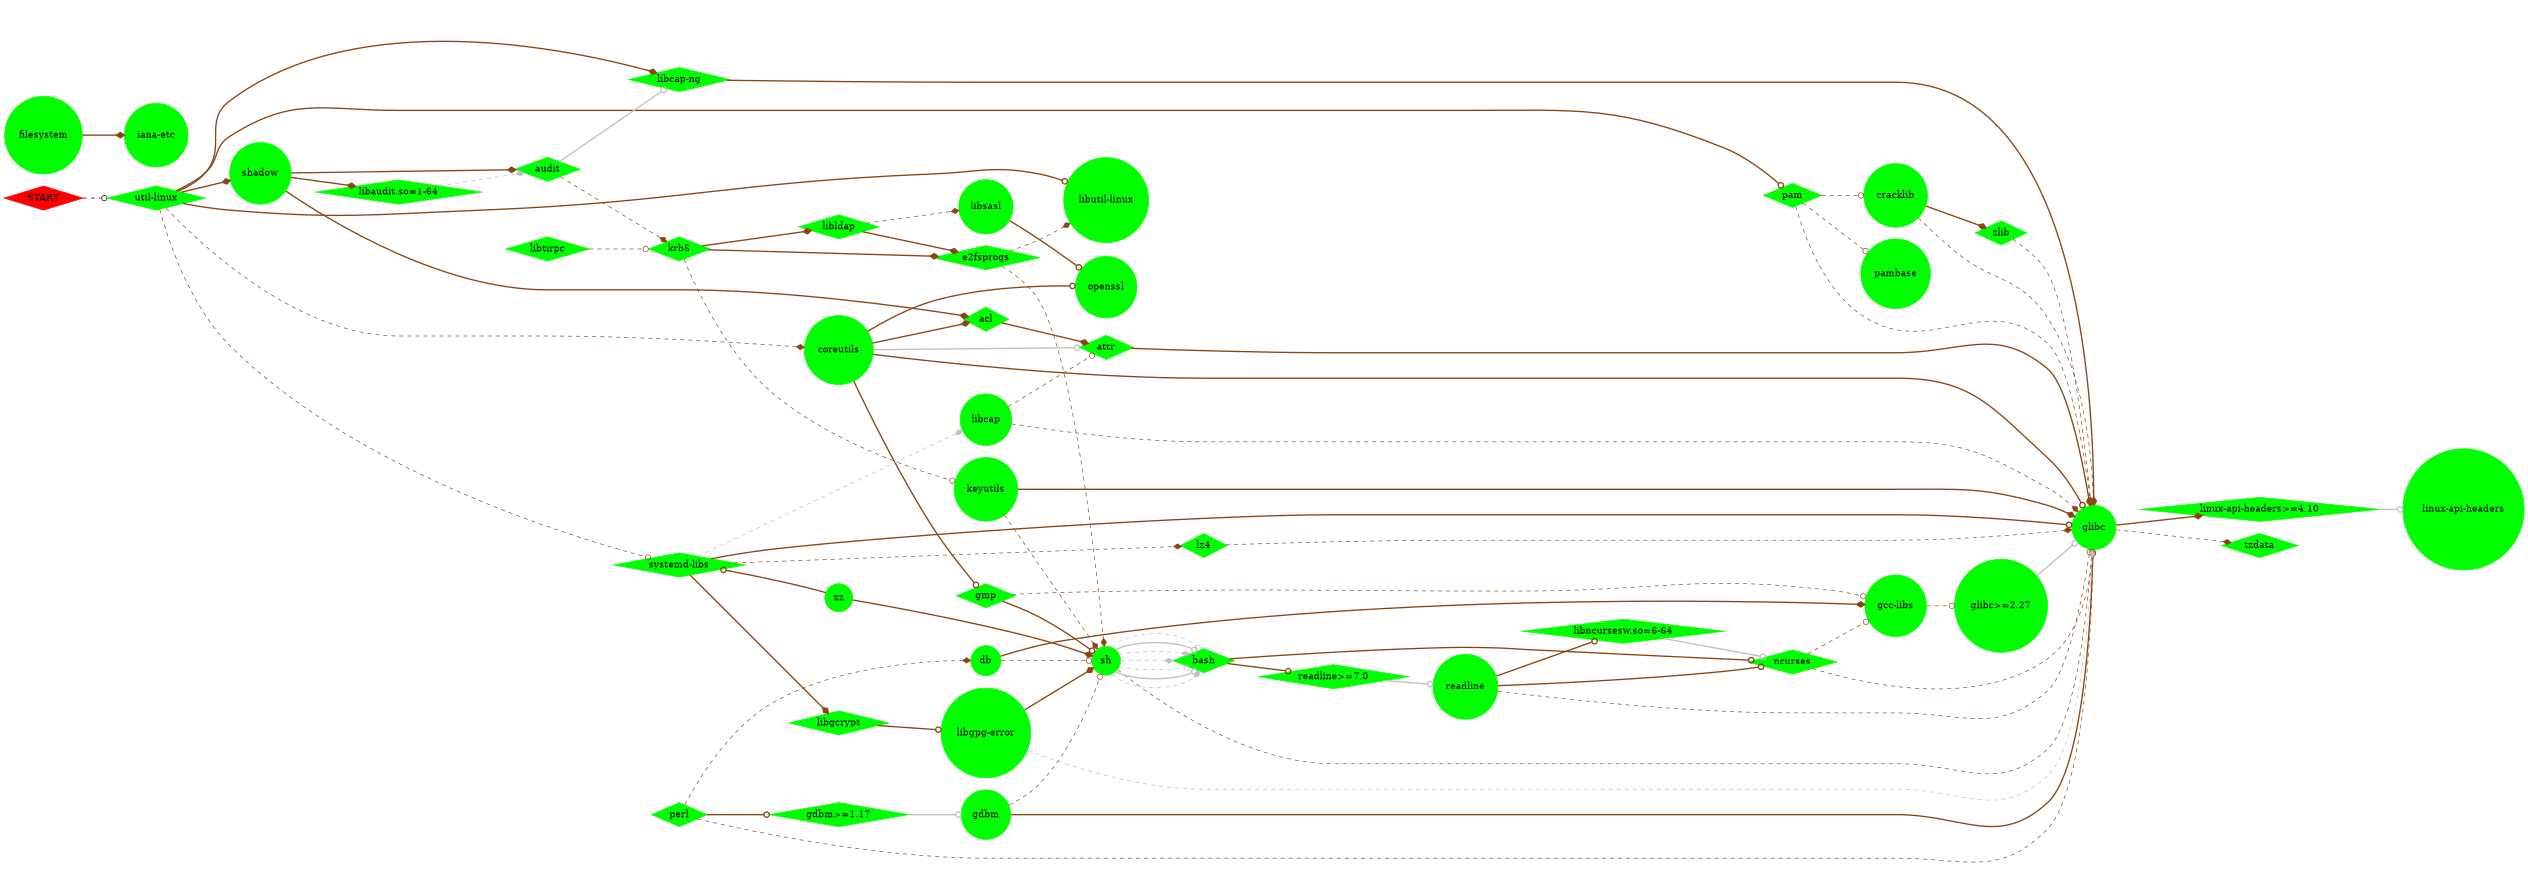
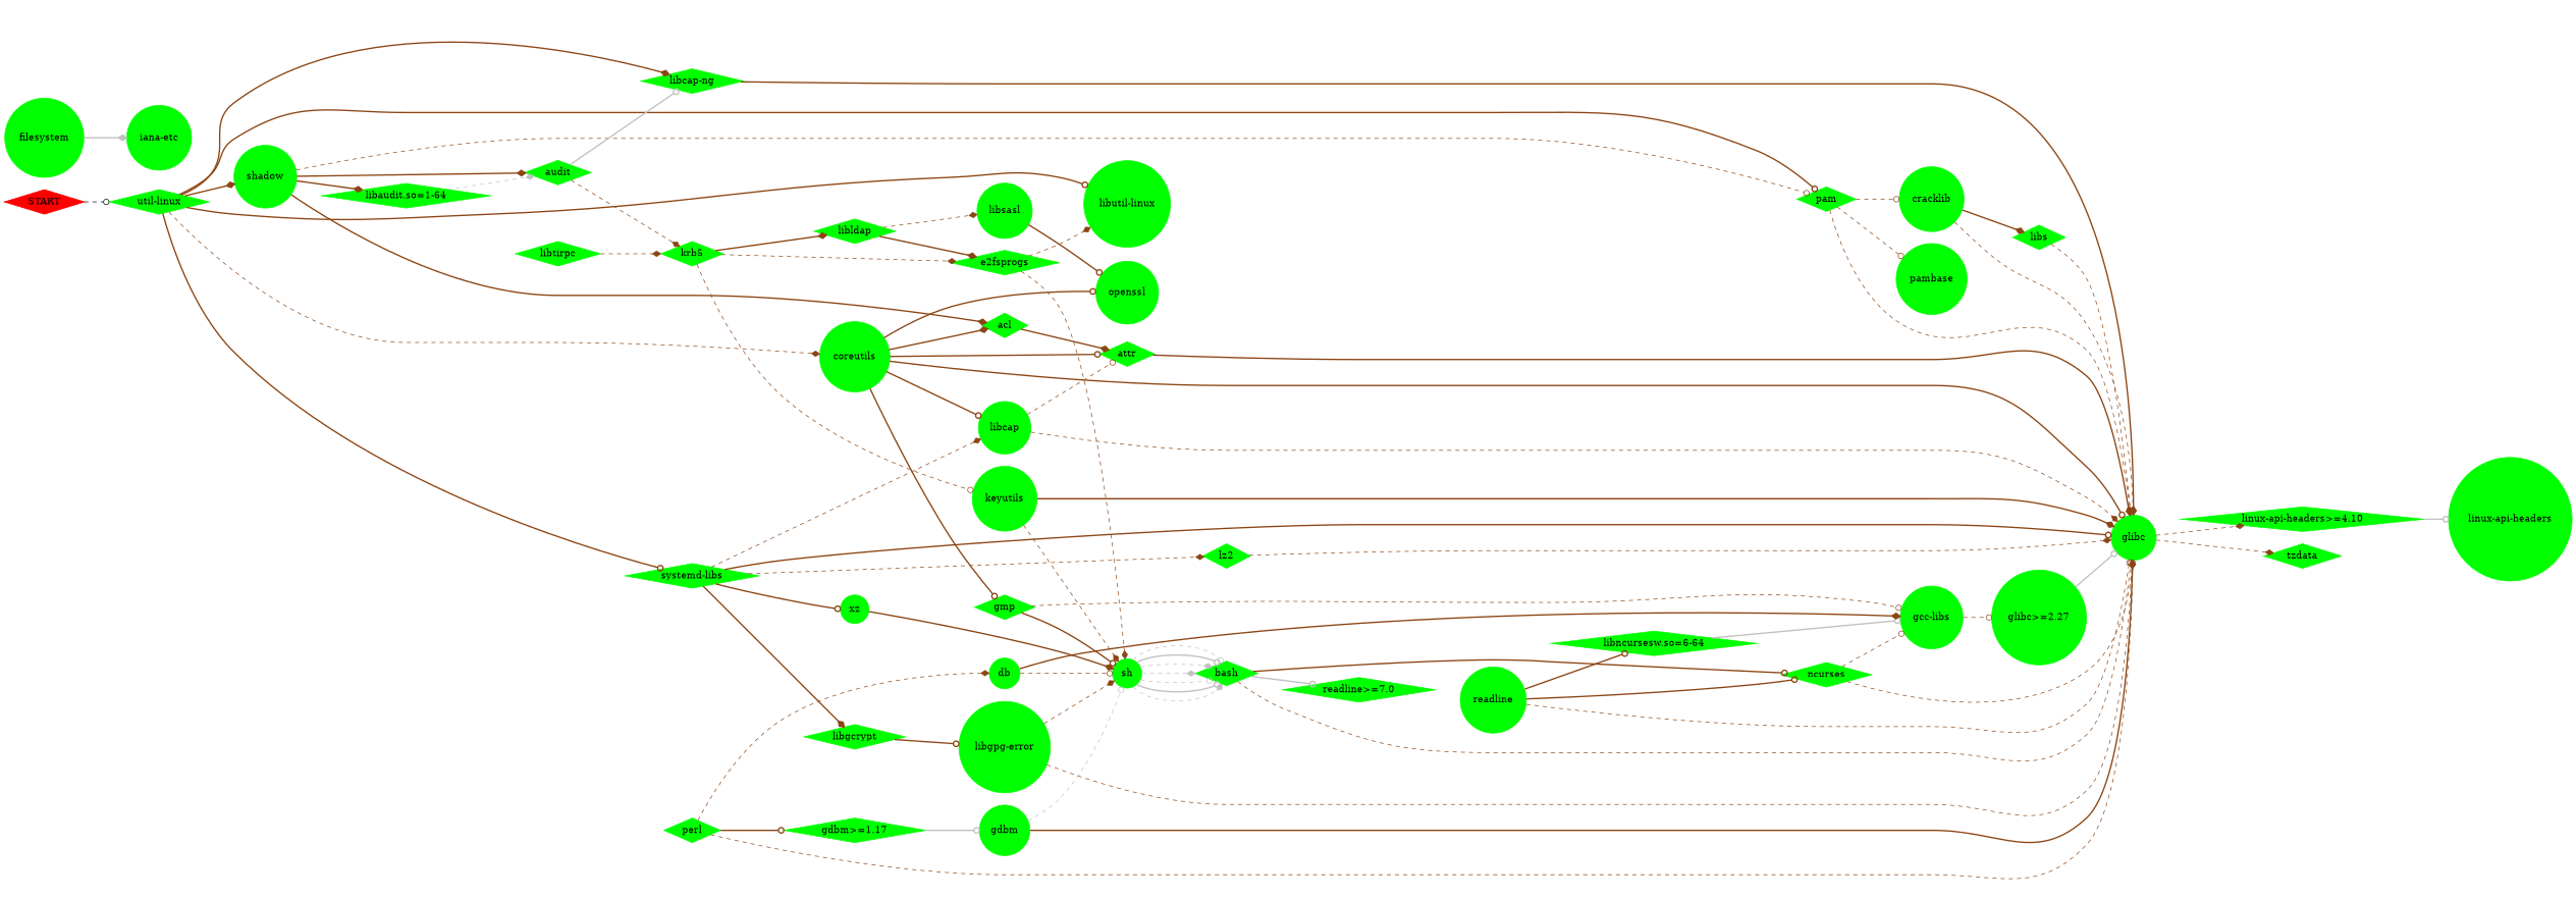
  digraph {
    rankdir=LR
    node [color=green shape=diamond style=filled]
    edge [arrowhead=odot style=bold color=chocolate4]
    START [color=red]
    "util-linux"
    pam
    "libutil-linux" [shape=circle]
    shadow [shape=circle]
    "libcap-ng"
    coreutils [shape=circle]
    "systemd-libs"
    glibc [shape=circle]
    cracklib [shape=circle]
    pambase [shape=circle]
    acl
    audit
    "libaudit.so=1-64"
    openssl [shape=circle]
    attr
    gmp
    libcap [shape=circle]
    libgcrypt
-   lz4
+   lz4 [label=lz2]
    xz [shape=circle]
    "linux-api-headers>=4.10"
    tzdata
-   zlib
+   zlib [label=libs]
    libtirpc
    krb5
    "linux-api-headers" [shape=circle]
    filesystem [shape=circle]
    "iana-etc" [shape=circle]
    e2fsprogs
    libldap
    keyutils [shape=circle]
    sh [shape=circle]
    libsasl [shape=circle]
    bash
    "readline>=7.0"
    ncurses
    readline [shape=circle]
    "gcc-libs" [shape=circle]
    "libncursesw.so=6-64"
    "glibc>=2.27" [shape=circle]
    perl
    "gdbm>=1.17"
    db [shape=circle]
    gdbm [shape=circle]
    "libgpg-error" [shape=circle]
    START -> "util-linux" [style=dashed color=""]
    "util-linux" -> pam
    "util-linux" -> "libutil-linux"
    "util-linux" -> shadow [arrowhead=diamond]
    "util-linux" -> "libcap-ng" [arrowhead=diamond]
    "util-linux" -> coreutils [arrowhead=diamond style=dashed]
-   "util-linux" -> "systemd-libs" [style=dashed]
+   "util-linux" -> "systemd-libs"
    pam -> glibc [arrowhead=diamond style=dashed]
    pam -> cracklib [style=dashed]
    pam -> pambase [style=dashed]
+   shadow -> pam [style=dashed]
    shadow -> acl [arrowhead=diamond]
    shadow -> audit [arrowhead=diamond]
    shadow -> "libaudit.so=1-64" [arrowhead=diamond]
    "libcap-ng" -> glibc [arrowhead=diamond]
    coreutils -> glibc
    coreutils -> acl [arrowhead=diamond]
    coreutils -> openssl
-   coreutils -> attr [color=grey]
+   coreutils -> attr
    coreutils -> gmp
+   coreutils -> libcap
    "systemd-libs" -> glibc
-   "systemd-libs" -> libcap [arrowhead=diamond color=grey style=dashed]
+   "systemd-libs" -> libcap [arrowhead=diamond style=dashed]
    "systemd-libs" -> libgcrypt [arrowhead=diamond]
    "systemd-libs" -> lz4 [arrowhead=diamond style=dashed]
-   xz -> "systemd-libs"
-   glibc -> "linux-api-headers>=4.10" [arrowhead=diamond]
+   "systemd-libs" -> xz
+   glibc -> "linux-api-headers>=4.10" [arrowhead=diamond style=dashed]
    glibc -> tzdata [arrowhead=diamond style=dashed]
-   cracklib -> glibc [style=dashed]
+   cracklib -> glibc [arrowhead=diamond style=dashed]
    cracklib -> zlib [arrowhead=diamond]
    acl -> attr [arrowhead=diamond]
    audit -> "libcap-ng" [color=grey]
    audit -> krb5 [arrowhead=diamond style=dashed]
    "libaudit.so=1-64" -> audit [arrowhead=diamond color=grey style=dashed]
    attr -> glibc [arrowhead=diamond]
    gmp -> sh
    gmp -> "gcc-libs" [style=dashed]
    libcap -> glibc [arrowhead=diamond style=dashed]
    libcap -> attr [style=dashed]
    libgcrypt -> "libgpg-error"
    lz4 -> glibc [arrowhead=diamond style=dashed]
    xz -> sh [arrowhead=diamond]
    "linux-api-headers>=4.10" -> "linux-api-headers" [color=grey]
    zlib -> glibc [arrowhead=diamond style=dashed]
-   libtirpc -> krb5 [style=dashed]
-   krb5 -> e2fsprogs [arrowhead=diamond]
+   libtirpc -> krb5 [arrowhead=diamond style=dashed]
+   krb5 -> e2fsprogs [arrowhead=diamond style=dashed]
    krb5 -> libldap [arrowhead=diamond]
    krb5 -> keyutils [style=dashed]
-   filesystem -> "iana-etc" [arrowhead=diamond]
+   filesystem -> "iana-etc" [arrowhead=diamond color=grey]
    e2fsprogs -> "libutil-linux" [arrowhead=diamond style=dashed]
    e2fsprogs -> sh [arrowhead=diamond style=dashed]
    libldap -> e2fsprogs [arrowhead=diamond]
    libldap -> libsasl [arrowhead=diamond style=dashed]
    keyutils -> glibc [arrowhead=diamond]
    keyutils -> sh [arrowhead=diamond style=dashed]
    sh -> bash [arrowhead=diamond color=grey style=dashed]
    sh -> bash [color=grey]
    sh -> bash [color=grey style=dashed]
    sh -> bash [arrowhead=diamond color=grey style=dashed]
    sh -> bash [arrowhead=diamond color=grey style=dashed]
    sh -> bash [color=grey]
    sh -> bash [color=grey style=dashed]
    libsasl -> openssl
-   sh -> glibc [style=dashed]
-   bash -> "readline>=7.0"
+   bash -> glibc [style=dashed]
+   bash -> "readline>=7.0" [color=grey]
    bash -> ncurses
-   "readline>=7.0" -> readline [color=grey]
    ncurses -> glibc [arrowhead=diamond style=dashed]
    ncurses -> "gcc-libs" [style=dashed]
    readline -> glibc [style=dashed]
    readline -> ncurses
    readline -> "libncursesw.so=6-64"
    "gcc-libs" -> "glibc>=2.27" [style=dashed]
-   "libncursesw.so=6-64" -> ncurses [color=grey]
+   "libncursesw.so=6-64" -> "gcc-libs" [color=grey]
    "glibc>=2.27" -> glibc [color=grey]
    perl -> glibc [style=dashed]
    perl -> "gdbm>=1.17"
    perl -> db [arrowhead=diamond style=dashed]
    "gdbm>=1.17" -> gdbm [color=grey]
    db -> sh [style=dashed]
    db -> "gcc-libs" [arrowhead=diamond]
    gdbm -> glibc [arrowhead=diamond]
-   gdbm -> sh [style=dashed]
-   "libgpg-error" -> glibc [arrowhead=diamond color=grey style=dashed]
-   "libgpg-error" -> sh [arrowhead=diamond]
+   gdbm -> sh [color=grey style=dashed]
+   "libgpg-error" -> glibc [arrowhead=diamond style=dashed]
+   "libgpg-error" -> sh [arrowhead=diamond style=dashed]
  }
